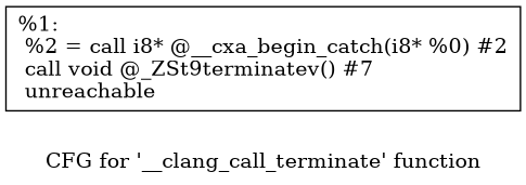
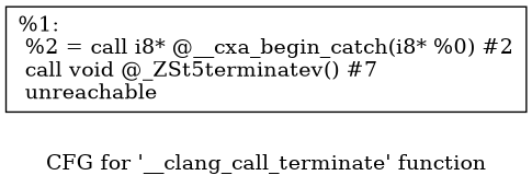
  digraph {
    label="CFG for '__clang_call_terminate' function"
-   n1 [label="{%1:\l  %2 = call i8* @__cxa_begin_catch(i8* %0) #2\l  call void @_ZSt9terminatev() #7\l  unreachable\l}" shape=record]
+   n1 [label="{%1:\l  %2 = call i8* @__cxa_begin_catch(i8* %0) #2\l  call void @_ZSt5terminatev() #7\l  unreachable\l}" shape=record]
  }
